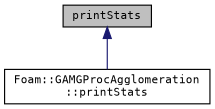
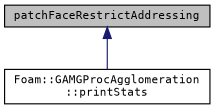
  digraph {
    rankdir=TB
    fontname="DejaVu Sans Mono"
    node [color=black fontname="DejaVu Sans Mono" fontsize=10 shape=record]
-   n1 [fillcolor=grey75 fontcolor=black height=0.2 label=printStats style=filled width=0.4]
+   n1 [fillcolor=grey75 fontcolor=black height=0.2 label=patchFaceRestrictAddressing style=filled width=0.4]
    n2 [height=0.2 label="Foam::GAMGProcAgglomeration\l::printStats" width=0.4]
    n1 -> n2 [color=midnightblue dir=back fontname="DejaVu Sans Mono" fontsize=10 labelfontname=Helvetica labelfontsize=10 style=solid]
  }
